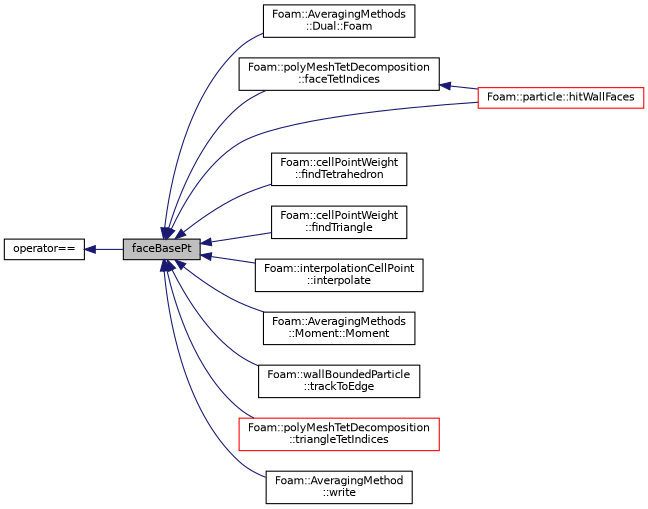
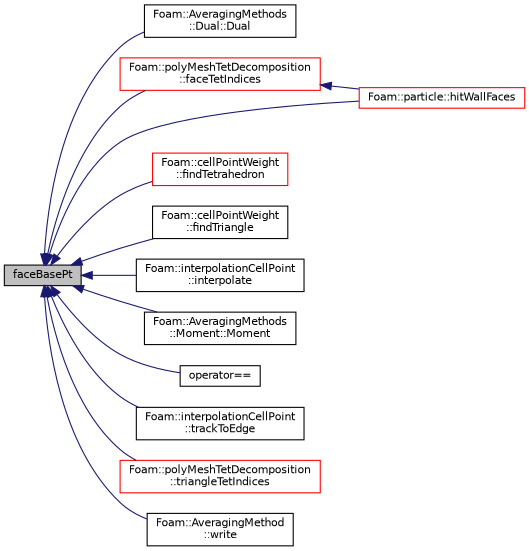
  digraph {
    rankdir=LR
    node [color=black fontname=Helvetica fontsize=10 shape=record]
    edge [color=midnightblue dir=back fontname=Helvetica fontsize=10 labelfontname=Helvetica labelfontsize=10 style=solid]
    n1 [fillcolor=grey75 fontcolor=black height=0.2 label=faceBasePt style=filled width=0.4]
-   n2 [height=0.2 label="Foam::AveragingMethods\l::Dual::Foam" width=0.4]
-   n3 [height=0.2 label="Foam::polyMeshTetDecomposition\l::faceTetIndices" width=0.4]
+   n2 [height=0.2 label="Foam::AveragingMethods\l::Dual::Dual" width=0.4]
+   n3 [color=red height=0.2 label="Foam::polyMeshTetDecomposition\l::faceTetIndices" width=0.4]
    n4 [color=red height=0.2 label="Foam::particle::hitWallFaces" width=0.4]
-   n5 [height=0.2 label="Foam::cellPointWeight\l::findTetrahedron" width=0.4]
+   n5 [color=red height=0.2 label="Foam::cellPointWeight\l::findTetrahedron" width=0.4]
    n6 [height=0.2 label="Foam::cellPointWeight\l::findTriangle" width=0.4]
    n7 [height=0.2 label="Foam::interpolationCellPoint\l::interpolate" width=0.4]
    n8 [height=0.2 label="Foam::AveragingMethods\l::Moment::Moment" width=0.4]
    n9 [height=0.2 label="operator==" width=0.4]
-   n10 [height=0.2 label="Foam::wallBoundedParticle\l::trackToEdge" width=0.4]
+   n10 [height=0.2 label="Foam::interpolationCellPoint\l::trackToEdge" width=0.4]
    n11 [color=red height=0.2 label="Foam::polyMeshTetDecomposition\l::triangleTetIndices" width=0.4]
    n12 [height=0.2 label="Foam::AveragingMethod\l::write" width=0.4]
    n1 -> n2
    n1 -> n3
    n1 -> n4
    n1 -> n5
    n1 -> n6
    n1 -> n7
    n1 -> n8
-   n9 -> n1
+   n1 -> n9
    n1 -> n10
    n1 -> n11
    n1 -> n12
    n3 -> n4
  }
